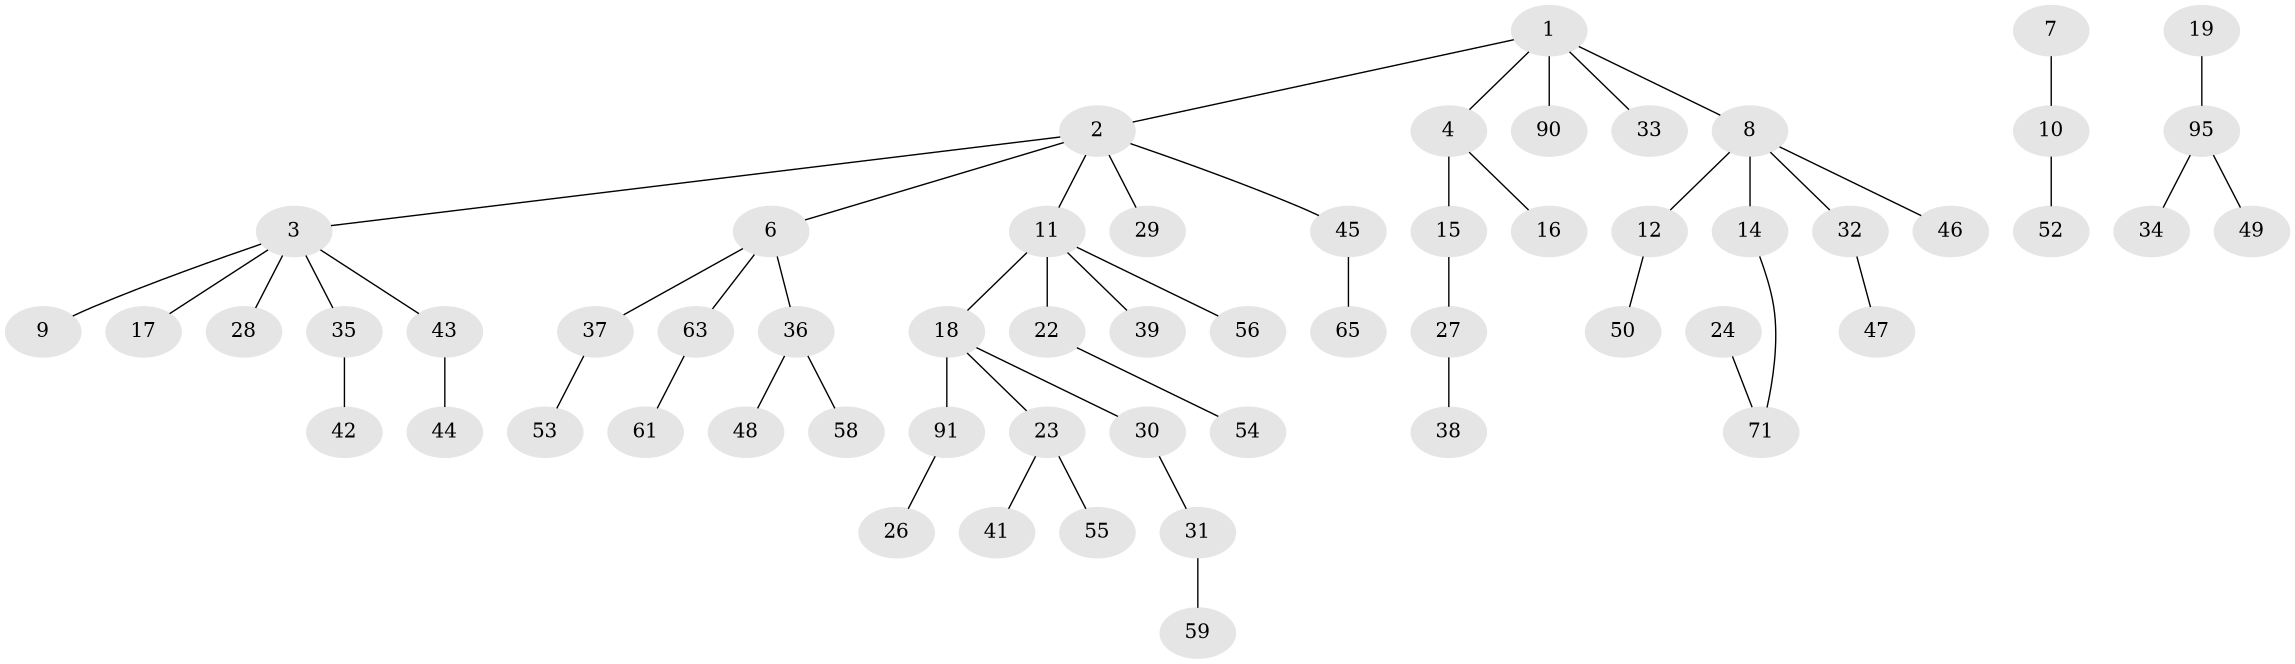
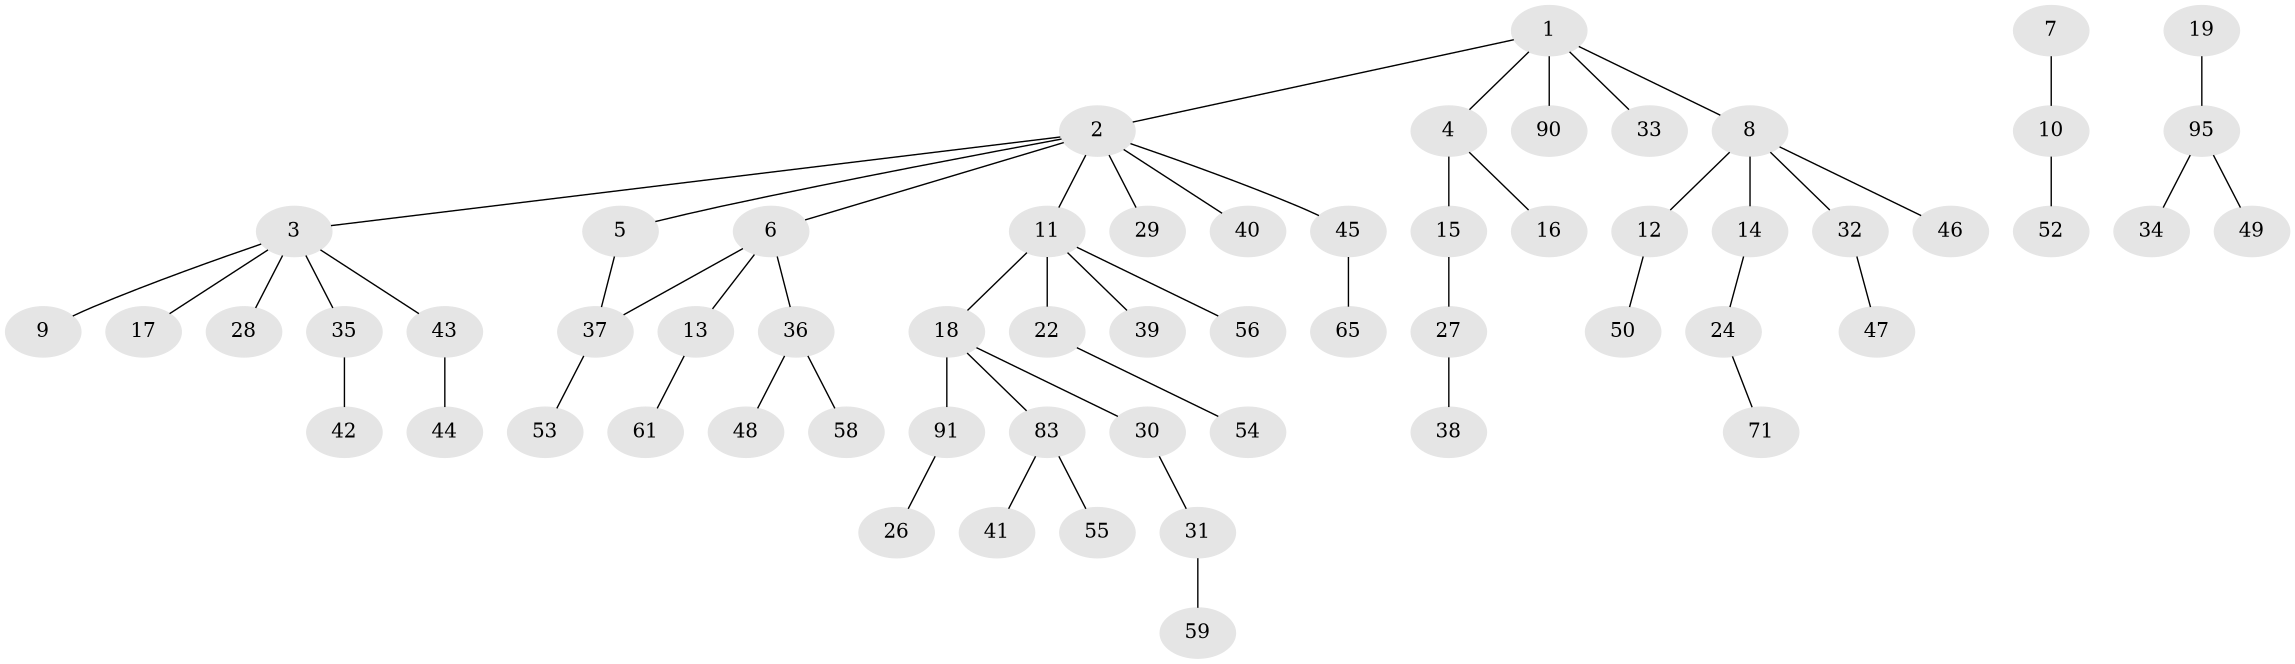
  graph {
    node [color=gray90 style=filled]
    1
    2
    4
    n4 [label=90]
    33
    8
    3
+   5
    6
    11
    29
+   40
    45
    15
    16
    9
    17
    28
    35
    43
    37
-   13 [label=63]
+   13
    36
    18
    22
    39
    56
    n28 [label=65]
    42
    44
    12
    14
    32
    46
    27
    53
    7
    10
    61
    48
    58
    52
    50
    24
    47
    n46 [label=91]
-   23
+   23 [label=83]
    30
    54
    n50 [label=71]
    38
    n52 [label=95]
    19
    26
    41
    55
    31
    34
    49
    59
    1 -- 2
    1 -- 4
    1 -- n4
    1 -- 33
    1 -- 8
    2 -- 3
+   2 -- 5
    2 -- 6
    2 -- 11
    2 -- 29
+   2 -- 40
    2 -- 45
    4 -- 15
    4 -- 16
    8 -- 12
    8 -- 14
    8 -- 32
    8 -- 46
    3 -- 9
    3 -- 17
    3 -- 28
    3 -- 35
    3 -- 43
+   5 -- 37
    6 -- 37
    6 -- 13
    6 -- 36
    11 -- 18
    11 -- 22
    11 -- 39
    11 -- 56
    45 -- n28
    15 -- 27
    35 -- 42
    43 -- 44
    37 -- 53
    13 -- 61
    36 -- 48
    36 -- 58
    18 -- n46
    18 -- 23
    18 -- 30
    22 -- 54
    12 -- 50
-   14 -- n50
+   14 -- 24
    32 -- 47
    27 -- 38
    7 -- 10
    10 -- 52
    24 -- n50
    n46 -- 26
    23 -- 41
    23 -- 55
    30 -- 31
    n52 -- 34
    n52 -- 49
    19 -- n52
    31 -- 59
  }
